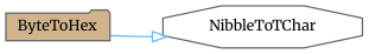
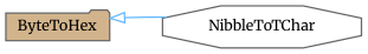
  digraph {
    rankdir=LR
    fontname=Merriweather
    node [fontname=Merriweather fontsize=10 style=filled]
    n1 [color=gray40 fillcolor=tan fontcolor=black height=0.2 label=ByteToHex shape=folder width=0.4]
    n2 [color=grey40 fillcolor=white height=0.2 label=NibbleToTChar shape=octagon width=0.4]
-   n1 -> n2 [color=steelblue1 fontname=Merriweather fontsize=10 labelfontname=Helvetica labelfontsize=10 style=solid arrowhead=onormal]
+   n2 -> n1 [color=steelblue1 fontname=Merriweather fontsize=10 labelfontname=Helvetica labelfontsize=10 style=solid arrowhead=onormal]
  }
